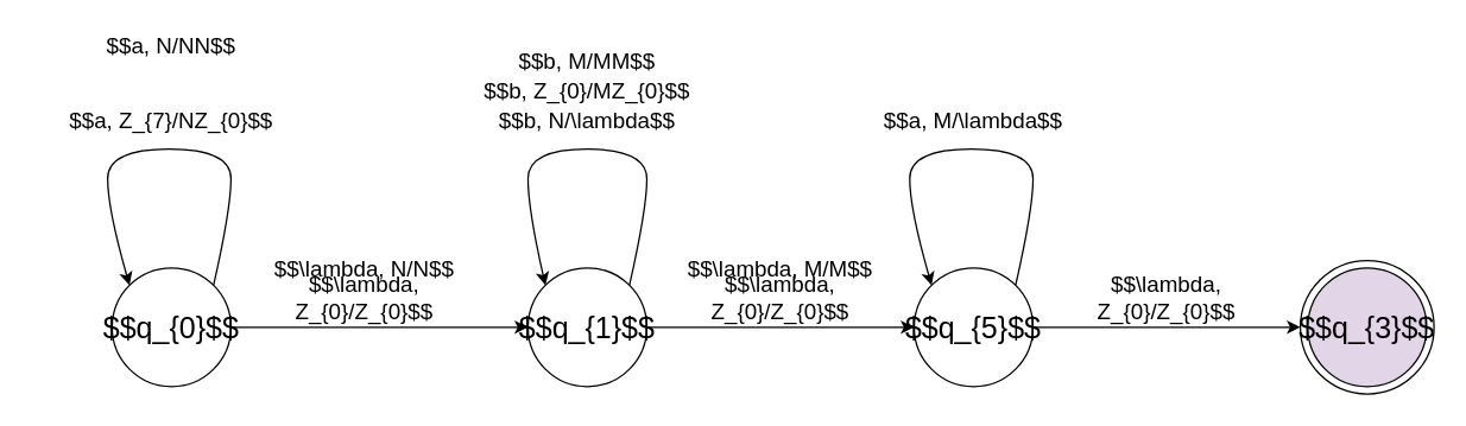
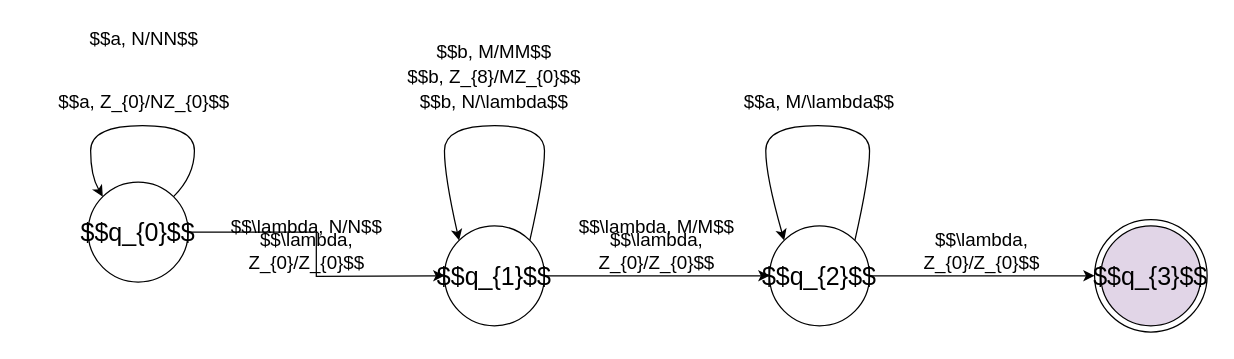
  <mxCell id="0" />
  <mxCell id="1" parent="0" />
  <mxCell id="2" value="" style="ellipse;whiteSpace=wrap;html=1;aspect=fixed;" vertex="1" parent="1"><mxGeometry x="875" y="175" width="90" height="90" as="geometry" /></mxCell>
  <mxCell id="3" style="edgeStyle=orthogonalEdgeStyle;rounded=0;orthogonalLoop=1;jettySize=auto;html=1;" edge="1" parent="1" source="4"><mxGeometry relative="1" as="geometry"><mxPoint x="355" y="220" as="targetPoint" /></mxGeometry></mxCell>
- <mxCell id="4" value="&lt;div style=&quot;font-size: 20px&quot;&gt;&lt;font style=&quot;font-size: 20px&quot;&gt;$$q_{0}$$&lt;br&gt;&lt;/font&gt;&lt;/div&gt;" style="ellipse;whiteSpace=wrap;html=1;aspect=fixed;" vertex="1" parent="1"><mxGeometry x="75" y="180" width="80" height="80" as="geometry" /></mxCell>
+ <mxCell id="4" value="&lt;div style=&quot;font-size: 20px&quot;&gt;&lt;font style=&quot;font-size: 20px&quot;&gt;$$q_{0}$$&lt;br&gt;&lt;/font&gt;&lt;/div&gt;" style="ellipse;whiteSpace=wrap;html=1;aspect=fixed;" vertex="1" parent="1"><mxGeometry x="70" y="145" width="80" height="80" as="geometry" /></mxCell>
  <mxCell id="5" style="edgeStyle=orthogonalEdgeStyle;rounded=0;orthogonalLoop=1;jettySize=auto;html=1;" edge="1" parent="1" source="6"><mxGeometry relative="1" as="geometry"><mxPoint x="615" y="220" as="targetPoint" /></mxGeometry></mxCell>
  <mxCell id="6" value="&lt;div style=&quot;font-size: 20px&quot;&gt;&lt;font style=&quot;font-size: 20px&quot;&gt;$$q_{1}$$&lt;br&gt;&lt;/font&gt;&lt;/div&gt;" style="ellipse;whiteSpace=wrap;html=1;aspect=fixed;" vertex="1" parent="1"><mxGeometry x="355" y="180" width="80" height="80" as="geometry" /></mxCell>
  <mxCell id="7" value="&lt;font style=&quot;font-size: 15px&quot;&gt;$$\lambda, N/N$$&lt;/font&gt;" style="text;html=1;strokeColor=none;fillColor=none;align=center;verticalAlign=middle;whiteSpace=wrap;rounded=0;" vertex="1" parent="1"><mxGeometry x="165" y="170" width="160" height="20" as="geometry" /></mxCell>
  <mxCell id="8" value="&lt;div style=&quot;font-size: 20px&quot;&gt;&lt;font style=&quot;font-size: 20px&quot;&gt;$$q_{3}$$&lt;br&gt;&lt;/font&gt;&lt;/div&gt;" style="ellipse;whiteSpace=wrap;html=1;aspect=fixed;fillColor=#e1d5e7;" vertex="1" parent="1"><mxGeometry x="880" y="180" width="80" height="80" as="geometry" /></mxCell>
  <mxCell id="9" value="&lt;font style=&quot;font-size: 15px&quot;&gt;$$\lambda, Z_{0}/Z_{0}$$&lt;/font&gt;" style="text;html=1;strokeColor=none;fillColor=none;align=center;verticalAlign=middle;whiteSpace=wrap;rounded=0;" vertex="1" parent="1"><mxGeometry x="445" y="190" width="160" height="20" as="geometry" /></mxCell>
  <mxCell id="10" value="" style="curved=1;endArrow=classic;html=1;exitX=1;exitY=0;exitDx=0;exitDy=0;entryX=0;entryY=0;entryDx=0;entryDy=0;" edge="1" parent="1" source="6" target="6"><mxGeometry width="50" height="50" relative="1" as="geometry"><mxPoint x="375" y="210" as="sourcePoint" /><mxPoint x="425" y="160" as="targetPoint" /><Array as="points"><mxPoint x="435" y="140" /><mxPoint x="435" y="100" /><mxPoint x="355" y="100" /><mxPoint x="355" y="140" /></Array></mxGeometry></mxCell>
  <mxCell id="11" value="&lt;font style=&quot;font-size: 15px&quot;&gt;$$b, N/\lambda$$&lt;/font&gt;" style="text;html=1;strokeColor=none;fillColor=none;align=center;verticalAlign=middle;whiteSpace=wrap;rounded=0;" vertex="1" parent="1"><mxGeometry x="315" y="70" width="160" height="20" as="geometry" /></mxCell>
  <mxCell id="12" value="" style="curved=1;endArrow=classic;html=1;exitX=1;exitY=0;exitDx=0;exitDy=0;entryX=0;entryY=0;entryDx=0;entryDy=0;" edge="1" parent="1" source="4" target="4"><mxGeometry width="50" height="50" relative="1" as="geometry"><mxPoint x="423.284" y="191.716" as="sourcePoint" /><mxPoint x="366.716" y="191.716" as="targetPoint" /><Array as="points"><mxPoint x="155" y="140" /><mxPoint x="155" y="100" /><mxPoint x="72" y="100" /><mxPoint x="72" y="140" /></Array></mxGeometry></mxCell>
- <mxCell id="13" value="&lt;font style=&quot;font-size: 15px&quot;&gt;$$a, Z_{7}/NZ_{0}$$&lt;/font&gt;" style="text;html=1;strokeColor=none;fillColor=none;align=center;verticalAlign=middle;whiteSpace=wrap;rounded=0;" vertex="1" parent="1"><mxGeometry x="20" y="70" width="190" height="20" as="geometry" /></mxCell>
+ <mxCell id="13" value="&lt;font style=&quot;font-size: 15px&quot;&gt;$$a, Z_{0}/NZ_{0}$$&lt;/font&gt;" style="text;html=1;strokeColor=none;fillColor=none;align=center;verticalAlign=middle;whiteSpace=wrap;rounded=0;" vertex="1" parent="1"><mxGeometry x="20" y="70" width="190" height="20" as="geometry" /></mxCell>
  <mxCell id="14" value="&lt;font style=&quot;font-size: 15px&quot;&gt;$$a, N/NN$$&lt;/font&gt;" style="text;html=1;strokeColor=none;fillColor=none;align=center;verticalAlign=middle;whiteSpace=wrap;rounded=0;" vertex="1" parent="1"><mxGeometry x="20" y="20" width="190" height="20" as="geometry" /></mxCell>
  <mxCell id="15" value="&lt;font style=&quot;font-size: 15px&quot;&gt;$$\lambda, Z_{0}/Z_{0}$$&lt;/font&gt;" style="text;html=1;strokeColor=none;fillColor=none;align=center;verticalAlign=middle;whiteSpace=wrap;rounded=0;" vertex="1" parent="1"><mxGeometry x="165" y="190" width="160" height="20" as="geometry" /></mxCell>
- <mxCell id="16" value="&lt;font style=&quot;font-size: 15px&quot;&gt;$$b, Z_{0}/MZ_{0}$$&lt;/font&gt;" style="text;html=1;strokeColor=none;fillColor=none;align=center;verticalAlign=middle;whiteSpace=wrap;rounded=0;" vertex="1" parent="1"><mxGeometry x="300" y="50" width="190" height="20" as="geometry" /></mxCell>
+ <mxCell id="16" value="&lt;font style=&quot;font-size: 15px&quot;&gt;$$b, Z_{8}/MZ_{0}$$&lt;/font&gt;" style="text;html=1;strokeColor=none;fillColor=none;align=center;verticalAlign=middle;whiteSpace=wrap;rounded=0;" vertex="1" parent="1"><mxGeometry x="300" y="50" width="190" height="20" as="geometry" /></mxCell>
  <mxCell id="17" value="&lt;font style=&quot;font-size: 15px&quot;&gt;$$b, M/MM$$&lt;/font&gt;" style="text;html=1;strokeColor=none;fillColor=none;align=center;verticalAlign=middle;whiteSpace=wrap;rounded=0;" vertex="1" parent="1"><mxGeometry x="300" y="30" width="190" height="20" as="geometry" /></mxCell>
- <mxCell id="18" value="&lt;div style=&quot;font-size: 20px&quot;&gt;&lt;font style=&quot;font-size: 20px&quot;&gt;$$q_{5}$$&lt;br&gt;&lt;/font&gt;&lt;/div&gt;" style="ellipse;whiteSpace=wrap;html=1;aspect=fixed;" vertex="1" parent="1"><mxGeometry x="615" y="180" width="80" height="80" as="geometry" /></mxCell>
+ <mxCell id="18" value="&lt;div style=&quot;font-size: 20px&quot;&gt;&lt;font style=&quot;font-size: 20px&quot;&gt;$$q_{2}$$&lt;br&gt;&lt;/font&gt;&lt;/div&gt;" style="ellipse;whiteSpace=wrap;html=1;aspect=fixed;" vertex="1" parent="1"><mxGeometry x="615" y="180" width="80" height="80" as="geometry" /></mxCell>
  <mxCell id="19" value="" style="curved=1;endArrow=classic;html=1;exitX=1;exitY=0;exitDx=0;exitDy=0;entryX=0;entryY=0;entryDx=0;entryDy=0;" edge="1" parent="1" source="18" target="18"><mxGeometry width="50" height="50" relative="1" as="geometry"><mxPoint x="963.284" y="191.716" as="sourcePoint" /><mxPoint x="906.716" y="191.716" as="targetPoint" /><Array as="points"><mxPoint x="695" y="140" /><mxPoint x="695" y="100" /><mxPoint x="612" y="100" /><mxPoint x="612" y="140" /></Array></mxGeometry></mxCell>
  <mxCell id="20" style="edgeStyle=orthogonalEdgeStyle;rounded=0;orthogonalLoop=1;jettySize=auto;html=1;" edge="1" parent="1"><mxGeometry relative="1" as="geometry"><mxPoint x="875" y="220" as="targetPoint" /><mxPoint x="695" y="220" as="sourcePoint" /></mxGeometry></mxCell>
  <mxCell id="21" value="&lt;font style=&quot;font-size: 15px&quot;&gt;$$\lambda, Z_{0}/Z_{0}$$&lt;/font&gt;" style="text;html=1;strokeColor=none;fillColor=none;align=center;verticalAlign=middle;whiteSpace=wrap;rounded=0;" vertex="1" parent="1"><mxGeometry x="705" y="190" width="160" height="20" as="geometry" /></mxCell>
  <mxCell id="22" value="&lt;font style=&quot;font-size: 15px&quot;&gt;$$a, M/\lambda$$&lt;/font&gt;" style="text;html=1;strokeColor=none;fillColor=none;align=center;verticalAlign=middle;whiteSpace=wrap;rounded=0;" vertex="1" parent="1"><mxGeometry x="575" y="70" width="160" height="20" as="geometry" /></mxCell>
  <mxCell id="23" value="&lt;font style=&quot;font-size: 15px&quot;&gt;$$\lambda, M/M$$&lt;/font&gt;" style="text;html=1;strokeColor=none;fillColor=none;align=center;verticalAlign=middle;whiteSpace=wrap;rounded=0;" vertex="1" parent="1"><mxGeometry x="445" y="170" width="160" height="20" as="geometry" /></mxCell>
